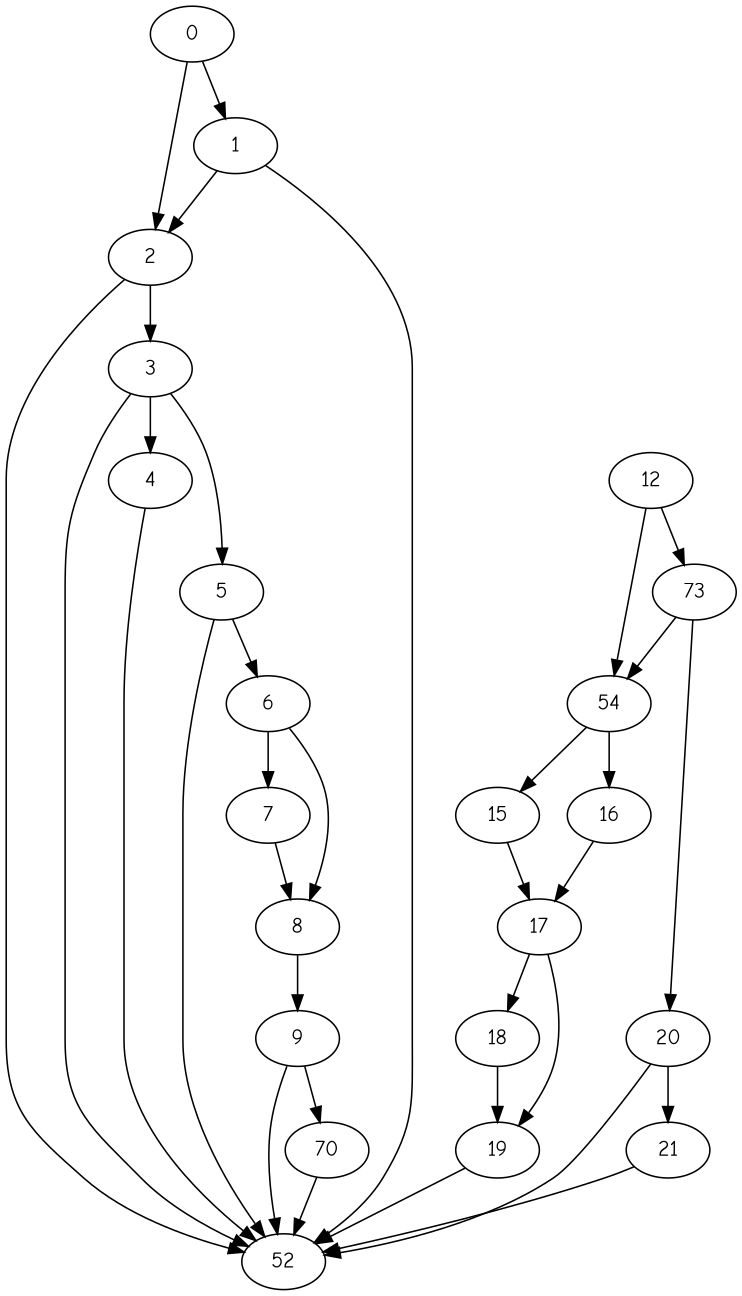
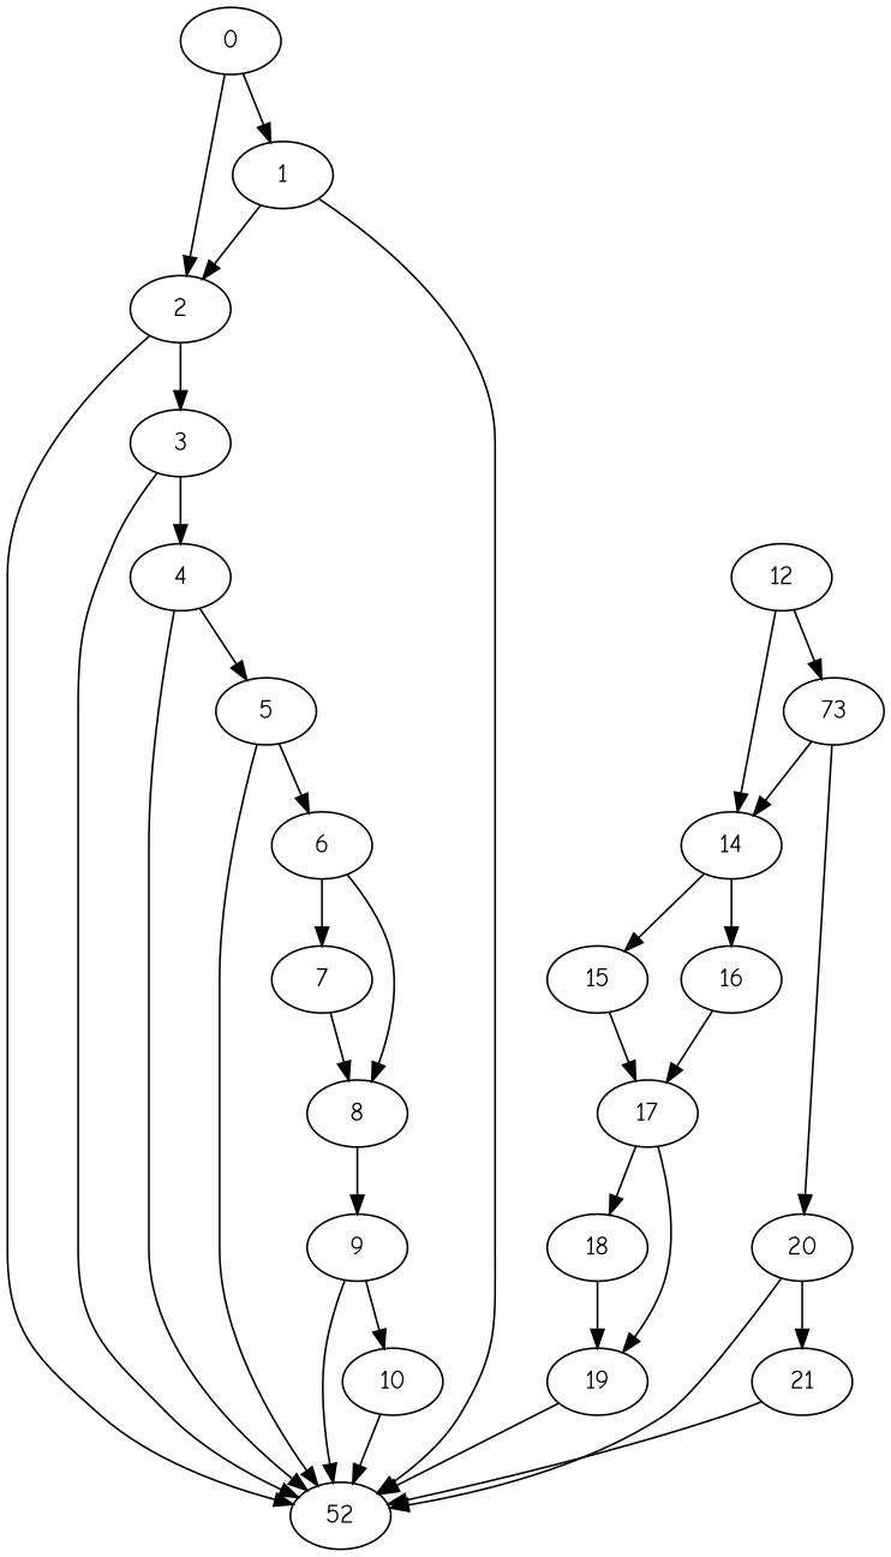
  digraph {
    fontname="Comic Neue"
    node [fontname="Comic Neue"]
    edge [fontname="Comic Neue"]
    0
    1
    2
    n4 [label=52]
    3
    4
    5
    6
    7
    8
    9
-   10 [label=70]
+   10
    n13 [label=73]
    12
-   14 [label=54]
+   14
    20
    21
    15
    16
    17
    18
    19
    0 -> 1
    0 -> 2
    1 -> 2
    1 -> n4
    2 -> n4
    2 -> 3
    3 -> n4
    3 -> 4
    4 -> n4
-   3 -> 5
+   4 -> 5
    5 -> n4
    5 -> 6
    6 -> 7
    6 -> 8
    7 -> 8
    8 -> 9
    9 -> n4
    9 -> 10
    10 -> n4
    n13 -> 14
    n13 -> 20
    12 -> n13
    12 -> 14
    14 -> 15
    14 -> 16
    20 -> n4
    20 -> 21
    21 -> n4
    15 -> 17
    16 -> 17
    17 -> 18
    17 -> 19
    18 -> 19
    19 -> n4
  }
